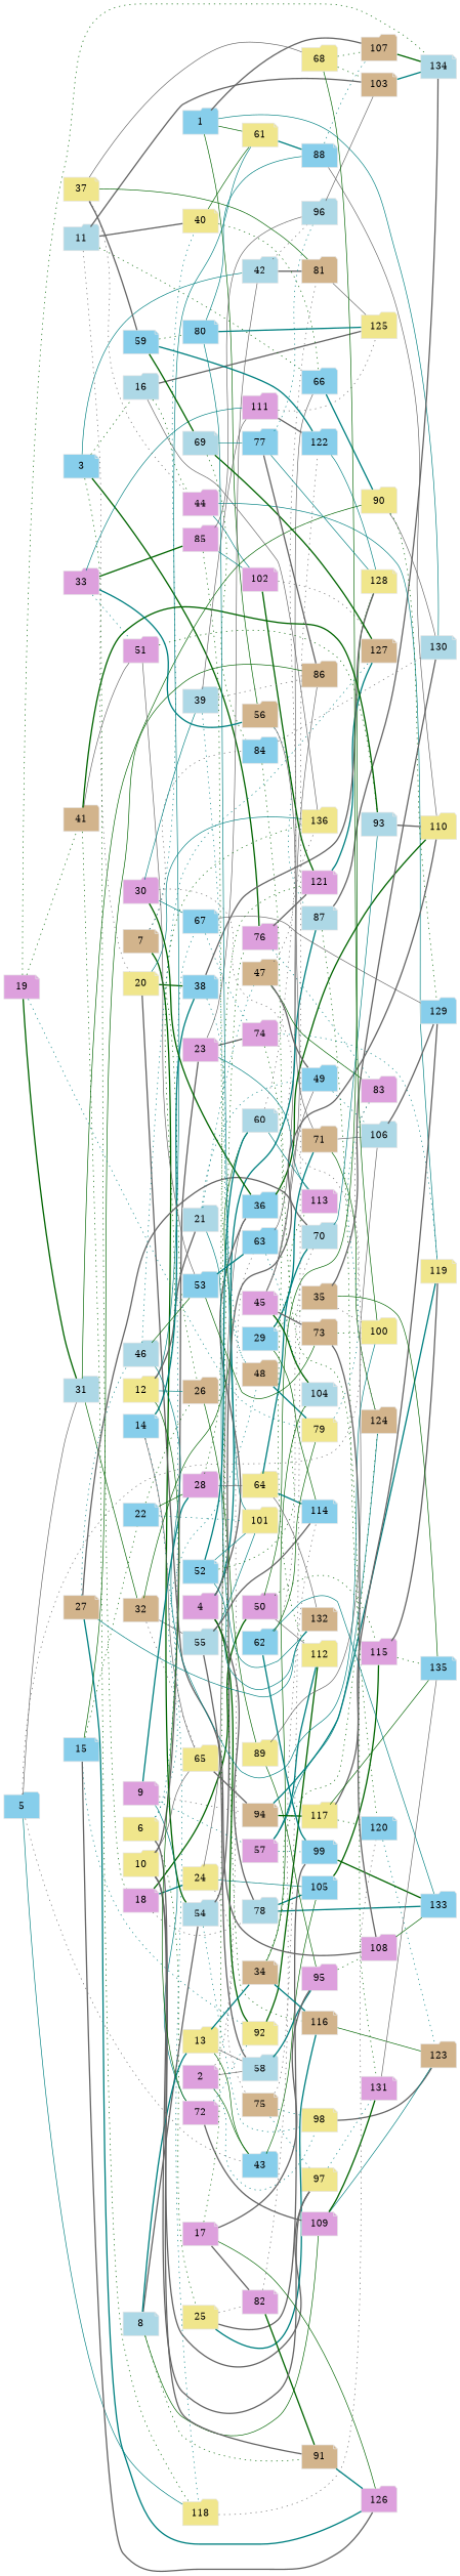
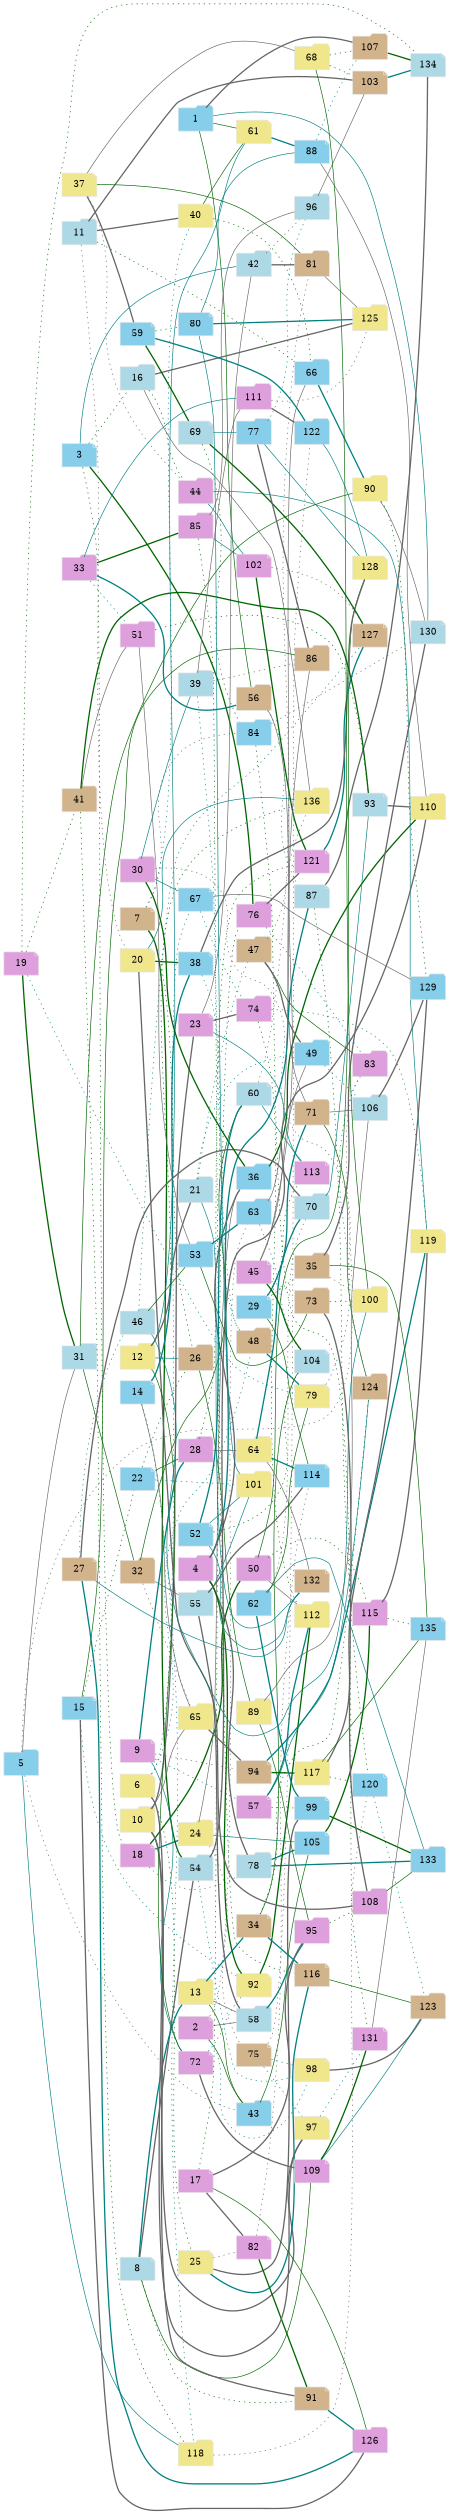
  graph {
    rankdir=LR
    node [color=gray90 fillcolor=plum shape=folder style=filled]
    edge [color=gray40 style=dotted]
    1 [fillcolor=skyblue]
    56 [fillcolor=tan]
    61 [fillcolor=khaki shape=note]
    107 [fillcolor=tan]
    130 [fillcolor=lightblue shape=note]
    87 [fillcolor=lightblue shape=note]
    71 [fillcolor=tan]
    88 [fillcolor=skyblue shape=note]
    134 [fillcolor=lightblue shape=note]
    2 [shape=note]
    43 [fillcolor=skyblue]
    58 [fillcolor=lightblue]
    63 [fillcolor=skyblue]
    98 [fillcolor=khaki shape=note]
    105 [fillcolor=skyblue shape=note]
    95
    66 [fillcolor=skyblue]
    104 [fillcolor=lightblue shape=note]
    123 [fillcolor=tan]
    3 [fillcolor=skyblue shape=note]
    16 [fillcolor=lightblue]
    18 [shape=note]
    42 [fillcolor=lightblue]
    76
    136 [fillcolor=khaki]
    44
    125 [fillcolor=khaki]
    78 [fillcolor=lightblue]
    24 [fillcolor=khaki]
    50
    81 [fillcolor=tan]
    96 [fillcolor=lightblue]
    83
    121 [shape=note]
    36 [fillcolor=skyblue]
    4
    92 [fillcolor=khaki shape=note]
    110 [fillcolor=khaki]
    133 [fillcolor=skyblue]
    120 [fillcolor=skyblue shape=note]
    112 [fillcolor=khaki]
    5 [fillcolor=skyblue]
    31 [fillcolor=lightblue]
    118 [fillcolor=khaki]
    32 [fillcolor=tan]
    90 [fillcolor=khaki]
    6 [fillcolor=khaki shape=note]
    25 [fillcolor=khaki shape=note]
    48 [fillcolor=tan]
    67 [fillcolor=skyblue shape=note]
    97 [fillcolor=khaki shape=note]
    82 [shape=note]
    99 [fillcolor=skyblue shape=note]
    116 [fillcolor=tan shape=note]
    79 [fillcolor=khaki shape=note]
    74
    129 [fillcolor=skyblue]
    131 [shape=note]
    7 [fillcolor=tan shape=note]
    26 [fillcolor=tan]
    40 [fillcolor=khaki shape=note]
    54 [fillcolor=lightblue]
    84 [fillcolor=skyblue]
    89 [fillcolor=khaki]
    8 [fillcolor=lightblue shape=note]
    13 [fillcolor=khaki]
    91 [fillcolor=tan shape=note]
    109 [shape=note]
    34 [fillcolor=tan shape=note]
    126
    9 [shape=note]
    28
    57 [shape=note]
    72 [shape=note]
    94 [fillcolor=tan shape=note]
    64 [fillcolor=khaki]
    124 [fillcolor=tan]
    119 [fillcolor=khaki shape=note]
    117 [fillcolor=khaki]
    10 [fillcolor=khaki]
    23 [shape=note]
    65 [fillcolor=khaki]
    113 [shape=note]
    11 [fillcolor=lightblue]
    20 [fillcolor=khaki shape=note]
    103 [fillcolor=tan shape=note]
    38 [fillcolor=skyblue shape=note]
    108
    12 [fillcolor=khaki]
    21 [fillcolor=lightblue]
    47 [fillcolor=tan]
    49 [fillcolor=skyblue]
    132 [fillcolor=tan shape=note]
    14 [fillcolor=skyblue shape=note]
    128 [fillcolor=khaki shape=note]
    15 [fillcolor=skyblue shape=note]
    22 [fillcolor=skyblue shape=note]
    86 [fillcolor=tan]
    101 [fillcolor=khaki]
    102 [shape=note]
    17 [shape=note]
    114 [fillcolor=skyblue shape=note]
    75 [fillcolor=tan shape=note]
    115
    19 [shape=note]
    41 [fillcolor=tan]
    51
    93 [fillcolor=lightblue shape=note]
    106 [fillcolor=lightblue]
    122 [fillcolor=skyblue]
    27 [fillcolor=tan shape=note]
    46 [fillcolor=lightblue]
    70 [fillcolor=lightblue]
    100 [fillcolor=khaki]
    53 [fillcolor=skyblue]
    127 [fillcolor=tan shape=note]
    29 [fillcolor=skyblue shape=note]
    35 [fillcolor=tan]
    135 [fillcolor=skyblue shape=note]
    30
    39 [fillcolor=lightblue]
    111
    55 [fillcolor=lightblue]
    60 [fillcolor=lightblue shape=note]
    33
    85
    37 [fillcolor=khaki shape=note]
    59 [fillcolor=skyblue shape=note]
    68 [fillcolor=khaki]
    69 [fillcolor=lightblue shape=note]
    80 [fillcolor=skyblue shape=note]
    45 [shape=note]
    73 [fillcolor=tan]
    52 [fillcolor=skyblue shape=note]
    77 [fillcolor=skyblue]
    62 [fillcolor=skyblue]
    1 -- 56 [color=darkgreen style=solid]
    1 -- 61 [color=darkgreen style=solid]
    1 -- 107 [style=bold]
    1 -- 130 [color=teal style=solid]
    56 -- 87 [color=teal]
    56 -- 71 [style=solid]
    61 -- 88 [color=teal style=bold]
    107 -- 134 [color=darkgreen style=bold]
    87 -- 134 [style=bold]
    87 -- 120 [color=darkgreen]
    71 -- 124 [color=darkgreen style=solid]
    71 -- 106 [style=solid]
    88 -- 107 [color=teal]
    88 -- 110 [style=solid]
    2 -- 43 [color=darkgreen style=solid]
    2 -- 58 [style=solid]
    2 -- 63
    2 -- 98 [color=teal]
    43 -- 105 [color=darkgreen style=solid]
    58 -- 95 [color=teal style=bold]
    63 -- 66 [style=solid]
    63 -- 104 [color=teal]
    98 -- 123 [style=bold]
    105 -- 115 [color=darkgreen style=bold]
    95 -- 108 [color=darkgreen]
    66 -- 90 [color=teal style=bold]
    3 -- 16 [color=darkgreen]
    3 -- 18 [color=darkgreen]
    3 -- 42 [color=teal style=solid]
    3 -- 76 [color=darkgreen style=bold]
    16 -- 136 [style=solid]
    16 -- 44 [color=darkgreen]
    16 -- 125 [style=bold]
    18 -- 78
    18 -- 24 [color=teal style=bold]
    18 -- 50 [color=darkgreen style=bold]
    42 -- 81 [style=bold]
    42 -- 96
    76 -- 83 [color=teal]
    76 -- 121 [style=bold]
    44 -- 119 [color=teal style=solid]
    44 -- 102 [color=teal style=solid]
    78 -- 105 [color=teal style=bold]
    78 -- 133 [color=teal style=bold]
    24 -- 105 [color=teal style=solid]
    24 -- 36 [style=solid]
    24 -- 75
    50 -- 112 [style=solid]
    50 -- 128 [color=darkgreen style=solid]
    50 -- 115 [color=darkgreen]
    81 -- 125 [style=solid]
    96 -- 103 [style=solid]
    121 -- 127 [color=teal style=bold]
    36 -- 110 [color=darkgreen style=bold]
    4 -- 87 [color=teal style=bold]
    4 -- 78 [style=bold]
    4 -- 36 [style=bold]
    4 -- 92 [color=darkgreen style=bold]
    92 -- 112 [color=darkgreen style=bold]
    120 -- 123 [color=teal]
    5 -- 43
    5 -- 83
    5 -- 31 [style=solid]
    5 -- 118 [color=teal style=solid]
    31 -- 32 [color=darkgreen style=solid]
    31 -- 90 [color=darkgreen style=solid]
    118 -- 120
    32 -- 65
    32 -- 55 [style=solid]
    32 -- 60 [color=darkgreen style=solid]
    90 -- 130 [style=solid]
    90 -- 129 [color=darkgreen]
    6 -- 25 [color=darkgreen]
    6 -- 48 [color=teal]
    6 -- 67 [color=teal]
    6 -- 97 [style=bold]
    25 -- 82
    25 -- 99 [style=bold]
    25 -- 116 [color=teal style=bold]
    48 -- 79 [color=teal style=bold]
    67 -- 74 [color=teal]
    67 -- 129 [style=solid]
    97 -- 131 [color=teal]
    82 -- 91 [color=darkgreen style=bold]
    82 -- 114
    99 -- 133 [color=darkgreen style=bold]
    116 -- 123 [color=darkgreen style=solid]
    79 -- 83 [color=teal]
    74 -- 112 [color=darkgreen]
    74 -- 119 [color=teal]
    131 -- 135 [style=solid]
    7 -- 26 [color=darkgreen]
    7 -- 40 [color=teal]
    7 -- 54 [color=darkgreen style=bold]
    7 -- 84
    26 -- 89 [color=darkgreen style=solid]
    40 -- 61 [color=darkgreen style=solid]
    40 -- 66 [color=darkgreen]
    54 -- 98 [color=teal]
    54 -- 110 [style=bold]
    84 -- 130
    84 -- 131 [color=darkgreen]
    89 -- 95 [color=darkgreen style=solid]
    89 -- 106 [style=solid]
    8 -- 54 [style=bold]
    8 -- 13 [color=teal style=bold]
    8 -- 91 [color=darkgreen]
    8 -- 109 [color=darkgreen style=solid]
    13 -- 43 [color=darkgreen style=solid]
    13 -- 58 [style=solid]
    13 -- 34 [color=teal style=bold]
    91 -- 126 [color=teal style=bold]
    109 -- 123 [color=teal style=solid]
    109 -- 131 [color=darkgreen style=bold]
    34 -- 104 [color=darkgreen style=solid]
    34 -- 116 [color=teal style=bold]
    34 -- 124 [color=darkgreen]
    9 -- 28 [color=teal style=bold]
    9 -- 57 [color=teal]
    9 -- 72 [color=teal style=solid]
    9 -- 94
    28 -- 121 [color=darkgreen]
    28 -- 64 [style=solid]
    57 -- 112 [color=teal style=bold]
-   57 -- 99 [color=teal]
+   57 -- 99 [color=darkgreen]
    57 -- 124 [color=teal style=solid]
    72 -- 92 [color=teal]
    72 -- 109 [style=bold]
    94 -- 119 [color=teal style=bold]
    94 -- 117 [color=darkgreen style=bold]
    64 -- 132 [style=solid]
    64 -- 114 [color=teal style=bold]
    64 -- 70 [color=teal style=bold]
    117 -- 120 [color=darkgreen]
    117 -- 129 [style=bold]
    117 -- 135 [color=darkgreen style=solid]
    10 -- 97 [style=bold]
    10 -- 91 [style=bold]
    10 -- 23 [style=bold]
    10 -- 65 [style=solid]
    23 -- 42 [style=solid]
    23 -- 74 [style=bold]
    23 -- 113 [color=teal style=solid]
    65 -- 94 [style=bold]
    11 -- 66 [color=darkgreen]
    11 -- 40 [style=bold]
    11 -- 20
    11 -- 103 [style=bold]
    20 -- 136 [color=teal style=solid]
    20 -- 38 [color=darkgreen style=bold]
    20 -- 108 [style=bold]
    103 -- 134 [color=teal style=bold]
    38 -- 48 [color=teal]
    38 -- 128 [style=bold]
    108 -- 133 [color=darkgreen style=solid]
    12 -- 61 [color=teal style=solid]
    12 -- 26 [color=teal style=solid]
    12 -- 72 [color=darkgreen style=solid]
    12 -- 21 [style=bold]
    21 -- 47 [color=teal]
    21 -- 49 [color=teal]
    21 -- 132 [color=teal style=solid]
    47 -- 136
    47 -- 83 [color=darkgreen style=solid]
    47 -- 49 [style=bold]
    49 -- 106 [color=teal]
    14 -- 136 [color=darkgreen]
    14 -- 118 [color=teal]
    14 -- 65 [style=solid]
    14 -- 38 [color=teal style=bold]
    15 -- 92 [color=teal]
    15 -- 126 [style=bold]
    15 -- 22 [color=darkgreen]
    15 -- 86 [color=darkgreen style=solid]
    22 -- 26 [color=darkgreen]
    22 -- 28 [color=darkgreen style=solid]
    22 -- 101 [color=teal]
    102 -- 121 [color=darkgreen style=bold]
    102 -- 127
    17 -- 95 [style=bold]
    17 -- 76 [color=darkgreen]
    17 -- 82 [style=bold]
    17 -- 126 [color=darkgreen style=solid]
    75 -- 98 [color=teal]
    75 -- 97 [color=teal]
    75 -- 122
    115 -- 119 [style=bold]
    115 -- 135 [color=darkgreen]
    19 -- 134 [color=darkgreen]
    19 -- 31 [color=darkgreen style=bold]
    19 -- 79 [color=teal]
    19 -- 41 [color=darkgreen]
    41 -- 118 [color=darkgreen]
    41 -- 51 [style=solid]
    41 -- 93 [color=darkgreen style=bold]
    51 -- 93 [color=darkgreen]
    51 -- 53 [style=solid]
    93 -- 110 [style=bold]
    106 -- 129 [style=bold]
    122 -- 128 [color=teal style=solid]
    27 -- 126 [color=teal style=bold]
    27 -- 132 [color=teal style=solid]
    27 -- 46 [color=teal]
    27 -- 70 [style=bold]
    46 -- 100 [color=teal style=solid]
    46 -- 53 [color=darkgreen style=solid]
    46 -- 127 [color=teal]
    70 -- 93 [color=teal style=solid]
    53 -- 63 [color=teal style=bold]
    53 -- 73 [color=darkgreen style=solid]
    29 -- 71 [color=teal style=bold]
    29 -- 113 [color=darkgreen]
    29 -- 114 [color=darkgreen style=solid]
    29 -- 35 [color=darkgreen]
    35 -- 130 [style=bold]
    35 -- 100
    35 -- 135 [color=darkgreen style=solid]
    30 -- 36 [color=darkgreen style=bold]
    30 -- 67 [color=teal style=solid]
    30 -- 124
    30 -- 39 [color=teal style=solid]
    39 -- 48 [color=teal]
    39 -- 86
    39 -- 111 [style=solid]
    111 -- 125
    111 -- 122 [style=bold]
    55 -- 58 [style=bold]
    55 -- 101 [color=teal style=solid]
    55 -- 114 [style=bold]
    60 -- 81
    60 -- 113 [color=teal style=solid]
    33 -- 56 [color=teal style=bold]
    33 -- 51 [color=teal]
    33 -- 111 [color=teal style=solid]
    33 -- 85 [color=darkgreen style=bold]
    85 -- 96 [style=solid]
    85 -- 116 [color=darkgreen]
    85 -- 102 [color=teal style=solid]
    37 -- 44
    37 -- 81 [color=darkgreen style=solid]
    37 -- 59 [style=bold]
    37 -- 68 [style=solid]
    59 -- 122 [color=teal style=bold]
    59 -- 69 [color=darkgreen style=bold]
    59 -- 80 [color=darkgreen]
    68 -- 107 [color=darkgreen]
    68 -- 103 [color=darkgreen]
    68 -- 100 [color=darkgreen style=solid]
    69 -- 84 [color=darkgreen]
    69 -- 127 [color=darkgreen style=bold]
    69 -- 77 [color=teal style=solid]
    80 -- 88 [color=teal style=solid]
    80 -- 125 [color=teal style=bold]
    80 -- 101 [color=teal style=solid]
    45 -- 104 [color=darkgreen style=bold]
    45 -- 49 [style=solid]
    45 -- 86 [style=solid]
-   45 -- 73 [style=bold]
+   45 -- 73
    73 -- 108 [style=bold]
    73 -- 100 [color=darkgreen]
    52 -- 104 [color=darkgreen]
    52 -- 132 [color=teal style=solid]
    52 -- 101 [color=teal style=solid]
    52 -- 60 [color=teal style=bold]
    77 -- 96 [color=teal]
    77 -- 128 [color=teal style=solid]
    77 -- 86 [style=bold]
    62 -- 133 [color=teal style=solid]
    62 -- 99 [color=teal style=bold]
    62 -- 79 [color=darkgreen style=solid]
    62 -- 70
  }
